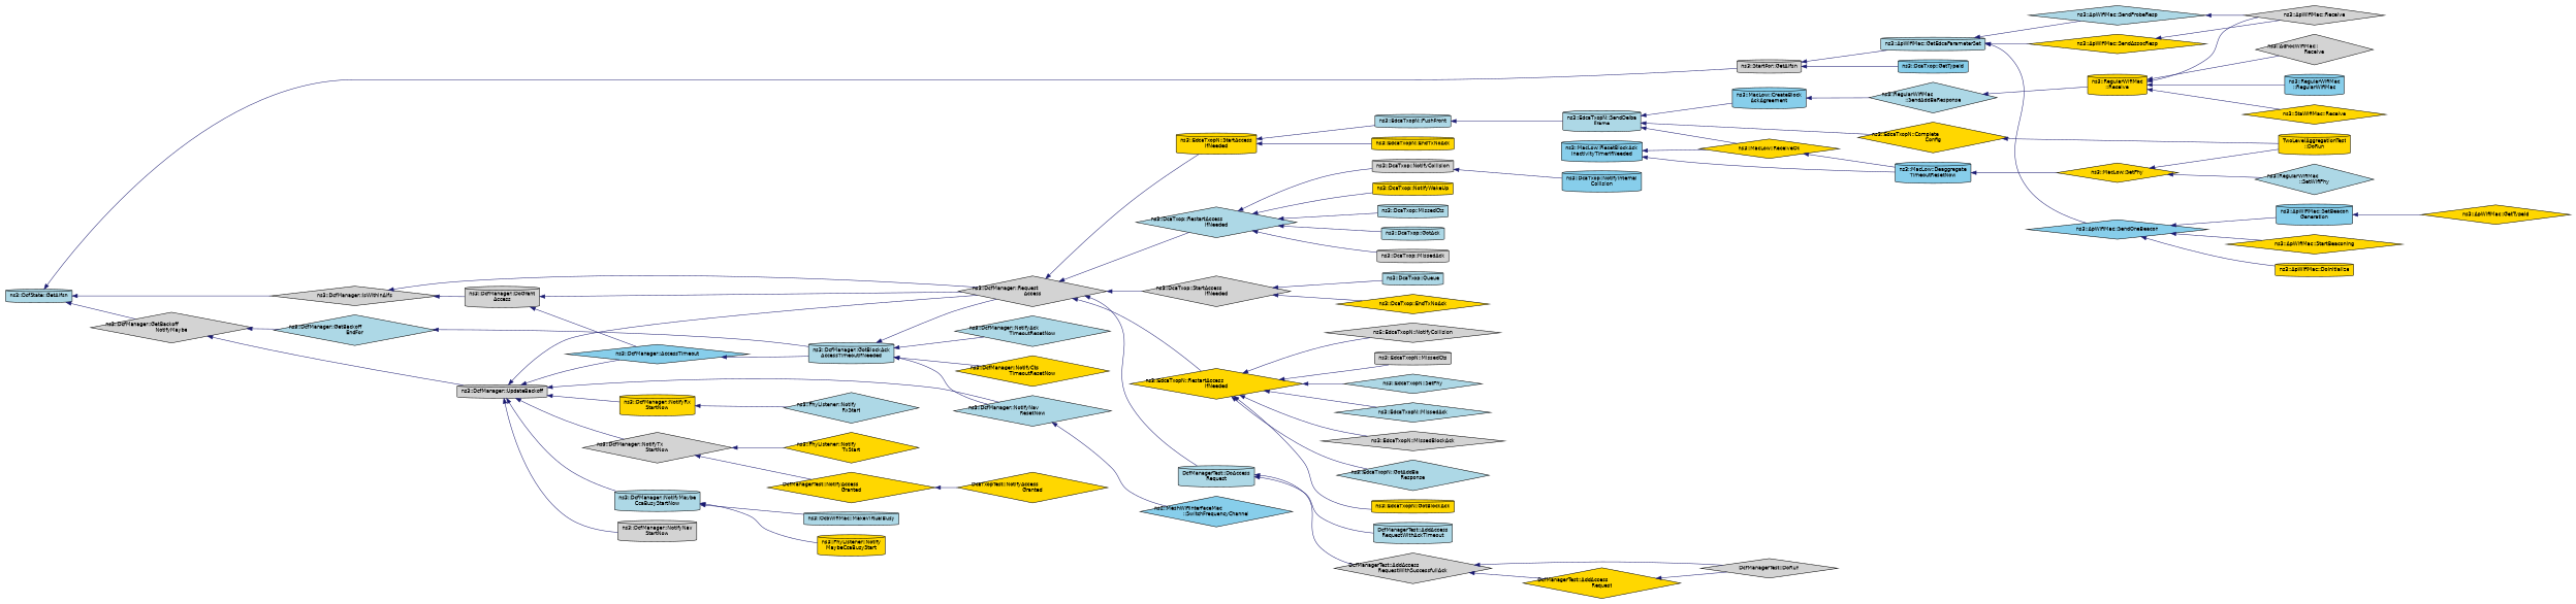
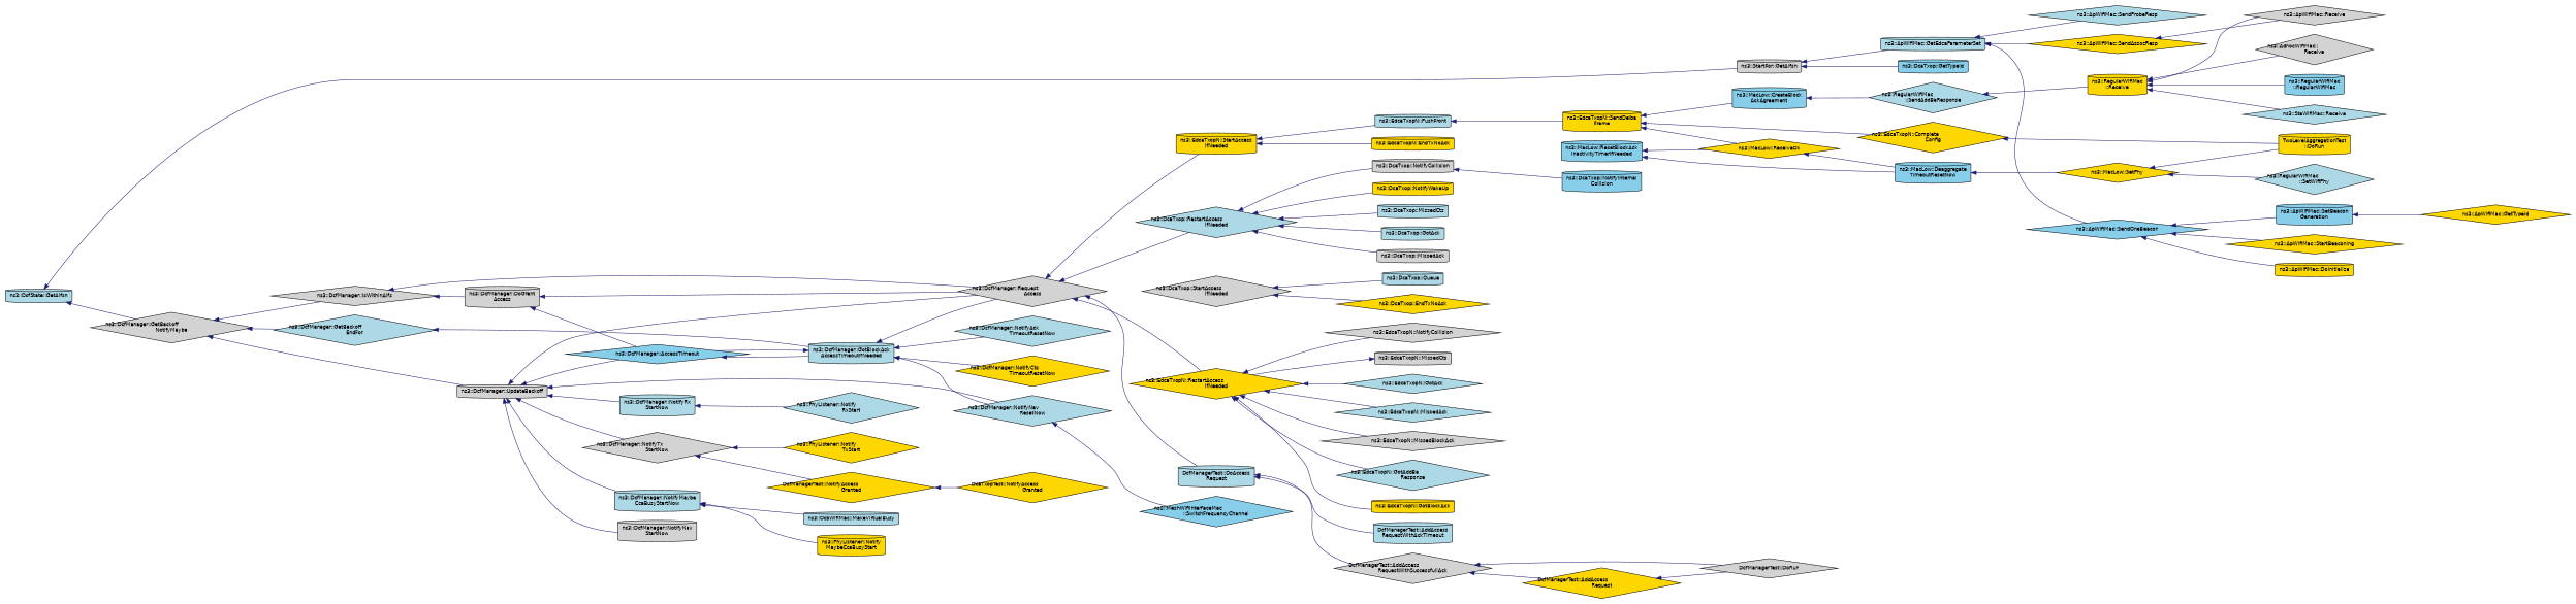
  digraph {
    rankdir=LR
    node [color=black fillcolor=lightblue fontname=Helvetica fontsize=10 shape=diamond style=filled]
    edge [color=midnightblue dir=back fontname=Helvetica fontsize=10 labelfontname=Helvetica labelfontsize=10 style=solid]
    n1 [fontcolor=black height=0.2 label="ns3::DcfState::GetAifsn" shape=cylinder width=0.4]
    n2 [fillcolor=lightgrey height=0.2 label="ns3::StartFor::GetAifsn" shape=cylinder width=0.4]
    n3 [fillcolor=lightgrey height=0.2 label="ns3::DcfManager::IsWithinAifs" width=0.4]
    n4 [fillcolor=lightgrey height=0.2 label="ns3::DcfManager::GetBackoff\lNotifyMaybe" width=0.4]
    n5 [height=0.2 label="ns3::ApWifiMac::GetEdcaParameterSet" shape=cylinder width=0.4]
    n6 [fillcolor=skyblue height=0.2 label="ns3::DcaTxop::GetTypeId" shape=cylinder width=0.4]
    n7 [fillcolor=lightgrey height=0.2 label="ns3::DcfManager::Request\lAccess" width=0.4]
    n8 [fillcolor=lightgrey height=0.2 label="ns3::DcfManager::DoGrant\lAccess" shape=cylinder width=0.4]
    n9 [height=0.2 label="ns3::DcfManager::GetBackoff\lEndFor" width=0.4]
    n10 [fillcolor=lightgrey height=0.2 label="ns3::DcfManager::UpdateBackoff" shape=cylinder width=0.4]
    n11 [height=0.2 label="ns3::ApWifiMac::SendProbeResp" width=0.4]
    n12 [fillcolor=gold height=0.2 label="ns3::ApWifiMac::SendAssocResp" width=0.4]
    n13 [fillcolor=skyblue height=0.2 label="ns3::ApWifiMac::SendOneBeacon" width=0.4]
    n14 [fillcolor=lightgrey height=0.2 label="ns3::ApWifiMac::Receive" width=0.4]
    n15 [fillcolor=skyblue height=0.2 label="ns3::ApWifiMac::SetBeacon\lGeneration" shape=cylinder width=0.4]
    n16 [fillcolor=gold height=0.2 label="ns3::ApWifiMac::StartBeaconing" width=0.4]
    n17 [fillcolor=gold height=0.2 label="ns3::ApWifiMac::DoInitialize" shape=cylinder width=0.4]
    n18 [fillcolor=gold height=0.2 label="ns3::ApWifiMac::GetTypeId" width=0.4]
    n19 [height=0.2 label="ns3::DcaTxop::RestartAccess\lIfNeeded" width=0.4]
    n20 [fillcolor=lightgrey height=0.2 label="ns3::DcaTxop::StartAccess\lIfNeeded" width=0.4]
    n21 [fillcolor=gold height=0.2 label="ns3::EdcaTxopN::RestartAccess\lIfNeeded" width=0.4]
    n22 [fillcolor=gold height=0.2 label="ns3::EdcaTxopN::StartAccess\lIfNeeded" shape=cylinder width=0.4]
    n23 [height=0.2 label="DcfManagerTest::DoAccess\lRequest" shape=cylinder width=0.4]
    n24 [fillcolor=lightgrey height=0.2 label="ns3::DcaTxop::NotifyCollision" shape=cylinder width=0.4]
    n25 [fillcolor=gold height=0.2 label="ns3::DcaTxop::NotifyWakeUp" shape=cylinder width=0.4]
    n26 [height=0.2 label="ns3::DcaTxop::MissedCts" shape=cylinder width=0.4]
    n27 [height=0.2 label="ns3::DcaTxop::GotAck" shape=cylinder width=0.4]
    n28 [fillcolor=lightgrey height=0.2 label="ns3::DcaTxop::MissedAck" shape=cylinder width=0.4]
    n29 [height=0.2 label="ns3::DcaTxop::Queue" shape=cylinder width=0.4]
    n30 [fillcolor=gold height=0.2 label="ns3::DcaTxop::EndTxNoAck" width=0.4]
-   n31 [fillcolor=lightgrey height=0.2 label="ns5::EdcaTxopN::NotifyCollision" width=0.4]
+   n31 [fillcolor=lightgrey height=0.2 label="ns3::EdcaTxopN::NotifyCollision" width=0.4]
    n32 [fillcolor=lightgrey height=0.2 label="ns3::EdcaTxopN::MissedCts" shape=cylinder width=0.4]
-   n33 [height=0.2 label="ns3::EdcaTxopN::SetPhy" width=0.4]
+   n33 [height=0.2 label="ns3::EdcaTxopN::GotAck" width=0.4]
    n34 [height=0.2 label="ns3::EdcaTxopN::MissedAck" width=0.4]
    n35 [fillcolor=lightgrey height=0.2 label="ns3::EdcaTxopN::MissedBlockAck" width=0.4]
    n36 [height=0.2 label="ns3::EdcaTxopN::GotAddBa\lResponse" width=0.4]
    n37 [fillcolor=gold height=0.2 label="ns3::EdcaTxopN::GotBlockAck" shape=cylinder width=0.4]
    n38 [fillcolor=gold height=0.2 label="ns3::EdcaTxopN::EndTxNoAck" shape=cylinder width=0.4]
    n39 [height=0.2 label="ns3::EdcaTxopN::PushFront" shape=cylinder width=0.4]
    n40 [height=0.2 label="DcfManagerTest::AddAccess\lRequestWithAckTimeout" shape=cylinder width=0.4]
    n41 [fillcolor=lightgrey height=0.2 label="DcfManagerTest::AddAccess\lRequestWithSuccessfullAck" width=0.4]
    n42 [fillcolor=skyblue height=0.2 label="ns3::DcaTxop::NotifyInternal\lCollision" shape=cylinder width=0.4]
-   n43 [height=0.2 label="ns3::EdcaTxopN::SendDelba\lFrame" shape=cylinder width=0.4]
+   n43 [fillcolor=gold height=0.2 label="ns3::EdcaTxopN::SendDelba\lFrame" shape=cylinder width=0.4]
    n44 [fillcolor=gold height=0.2 label="ns3::EdcaTxopN::Complete\lConfig" width=0.4]
    n45 [fillcolor=skyblue height=0.2 label="ns3::MacLow::CreateBlock\lAckAgreement" shape=cylinder width=0.4]
    n46 [fillcolor=gold height=0.2 label="ns3::MacLow::ReceiveOk" width=0.4]
    n47 [fillcolor=gold height=0.2 label="TwoLevelAggregationTest\l::DoRun" shape=cylinder width=0.4]
    n48 [height=0.2 label="ns3::RegularWifiMac\l::SendAddBaResponse" width=0.4]
    n49 [fillcolor=skyblue height=0.2 label="ns3::MacLow::ResetBlockAck\lInactivityTimerIfNeeded" shape=cylinder width=0.4]
    n50 [fillcolor=skyblue height=0.2 label="ns3::MacLow::Deaggregate\lTimeoutResetNow" shape=cylinder width=0.4]
    n51 [fillcolor=gold height=0.2 label="ns3::RegularWifiMac\l::Receive" shape=cylinder width=0.4]
    n52 [fillcolor=lightgrey height=0.2 label="ns3::AdhocWifiMac::\lReceive" width=0.4]
    n53 [fillcolor=skyblue height=0.2 label="ns3::RegularWifiMac\l::RegularWifiMac" shape=cylinder width=0.4]
-   n54 [fillcolor=gold height=0.2 label="ns3::StaWifiMac::Receive" width=0.4]
+   n54 [height=0.2 label="ns3::StaWifiMac::Receive" width=0.4]
    n55 [fillcolor=gold height=0.2 label="ns3::MacLow::SetPhy" width=0.4]
    n56 [height=0.2 label="ns3::RegularWifiMac\l::SetWifiPhy" width=0.4]
    n57 [fillcolor=lightgrey height=0.2 label="DcfManagerTest::DoRun" width=0.4]
    n58 [fillcolor=gold height=0.2 label="DcfManagerTest::AddAccess\lRequest" width=0.4]
    n59 [height=0.2 label="ns3::DcfManager::GotBlockAck\lAccessTimeoutIfNeeded" shape=cylinder width=0.4]
    n60 [fillcolor=skyblue height=0.2 label="ns3::DcfManager::AccessTimeout" width=0.4]
    n61 [height=0.2 label="ns3::DcfManager::NotifyNav\lResetNow" width=0.4]
-   n62 [fillcolor=gold height=0.2 label="ns3::DcfManager::NotifyRx\lStartNow" shape=cylinder width=0.4]
+   n62 [height=0.2 label="ns3::DcfManager::NotifyRx\lStartNow" shape=cylinder width=0.4]
    n63 [fillcolor=lightgrey height=0.2 label="ns3::DcfManager::NotifyTx\lStartNow" width=0.4]
    n64 [height=0.2 label="ns3::DcfManager::NotifyMaybe\lCcaBusyStartNow" shape=cylinder width=0.4]
    n65 [fillcolor=lightgrey height=0.2 label="ns3::DcfManager::NotifyNav\lStartNow" shape=cylinder width=0.4]
    n66 [height=0.2 label="ns3::DcfManager::NotifyAck\lTimeoutResetNow" width=0.4]
    n67 [fillcolor=gold height=0.2 label="ns3::DcfManager::NotifyCts\lTimeoutResetNow" width=0.4]
    n68 [fillcolor=skyblue height=0.2 label="ns2::MeshWifiInterfaceMac\l::SwitchFrequencyChannel" width=0.4]
    n69 [height=0.2 label="ns3::PhyListener::Notify\lRxStart" width=0.4]
    n70 [fillcolor=gold height=0.2 label="ns3::PhyListener::Notify\lTxStart" width=0.4]
    n71 [fillcolor=gold height=0.2 label="DcfManagerTest::NotifyAccess\lGranted" width=0.4]
    n72 [height=0.2 label="ns3::OcbWifiMac::MakeVirtualBusy" shape=cylinder width=0.4]
    n73 [fillcolor=gold height=0.2 label="ns3::PhyListener::Notify\lMaybeCcaBusyStart" shape=cylinder width=0.4]
    n74 [fillcolor=gold height=0.2 label="DcaTxopTest::NotifyAccess\lGranted" width=0.4]
    n1 -> n2
-   n1 -> n3
+   n4 -> n3
    n1 -> n4
    n2 -> n5
    n2 -> n6
    n3 -> n7
    n3 -> n8
    n4 -> n9
    n4 -> n10
    n5 -> n11
    n5 -> n12
    n5 -> n13
    n7 -> n19
-   n7 -> n20
    n7 -> n21
    n7 -> n22
    n7 -> n23
    n8 -> n7
    n8 -> n60
    n9 -> n59
    n10 -> n7
    n10 -> n60
    n10 -> n61
    n10 -> n62
    n10 -> n63
    n10 -> n64
    n10 -> n65
-   n11 -> n14
    n12 -> n14
    n13 -> n15
    n13 -> n16
    n13 -> n17
    n15 -> n18
    n19 -> n24
    n19 -> n25
    n19 -> n26
    n19 -> n27
    n19 -> n28
    n20 -> n29
    n20 -> n30
    n21 -> n31
-   n21 -> n32
+   n32 -> n21
    n21 -> n33
    n21 -> n34
    n21 -> n35
    n21 -> n36
    n21 -> n37
    n22 -> n38
    n22 -> n39
    n23 -> n40
    n23 -> n41
    n24 -> n42
    n39 -> n43
    n41 -> n57
    n41 -> n58
    n43 -> n44
    n43 -> n45
    n43 -> n46
    n44 -> n47
    n45 -> n48
    n46 -> n50
    n48 -> n51
    n49 -> n46
    n49 -> n50
    n50 -> n55
    n51 -> n14
    n51 -> n52
    n51 -> n53
    n51 -> n54
    n55 -> n47
    n55 -> n56
    n58 -> n57
    n59 -> n7
+   n59 -> n60
    n59 -> n61
    n59 -> n66
    n59 -> n67
    n60 -> n59
    n61 -> n68
    n62 -> n69
    n63 -> n70
    n63 -> n71
    n64 -> n72
    n64 -> n73
    n71 -> n74
  }
